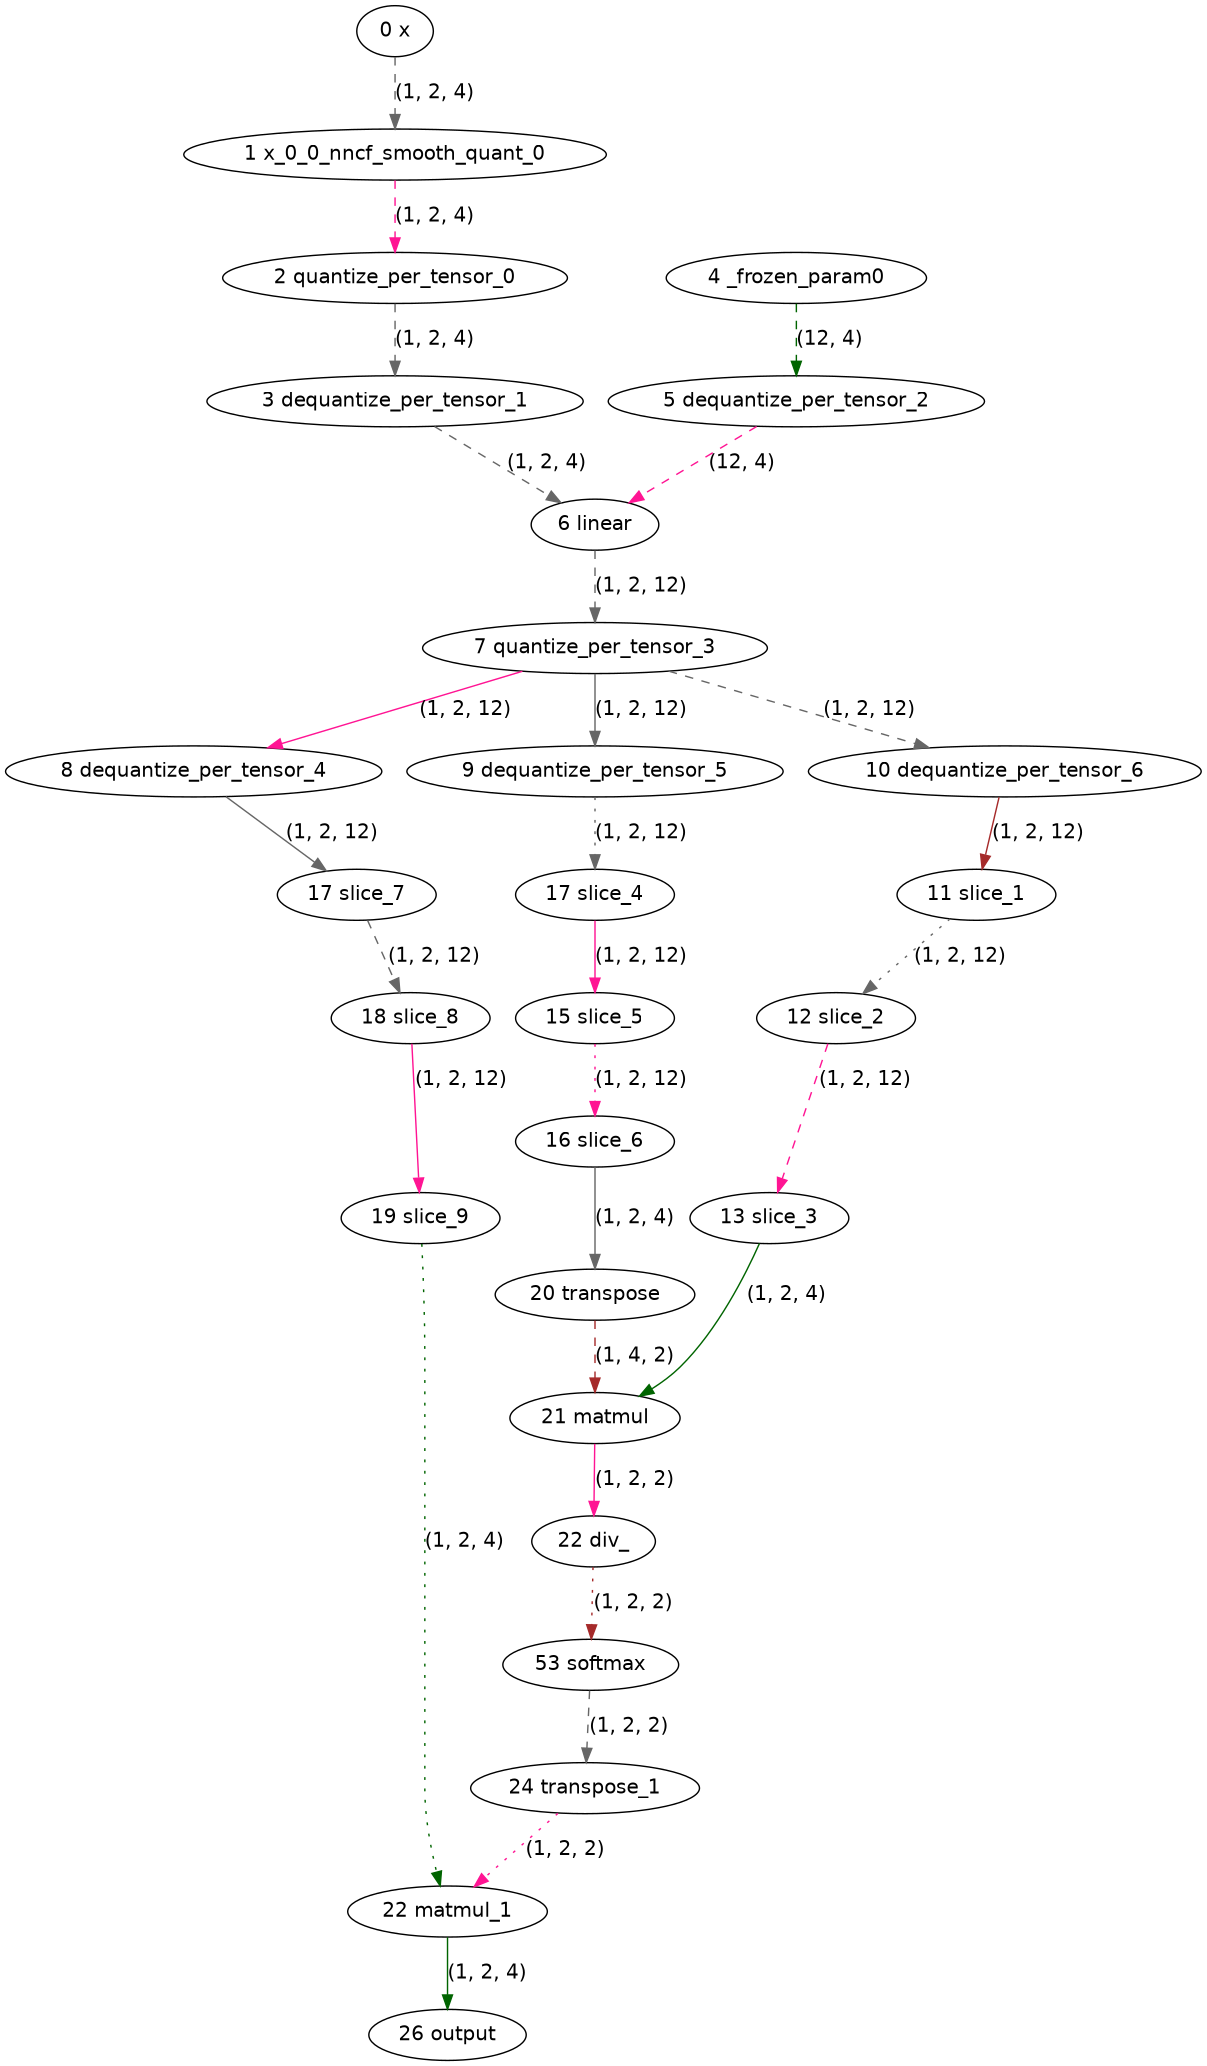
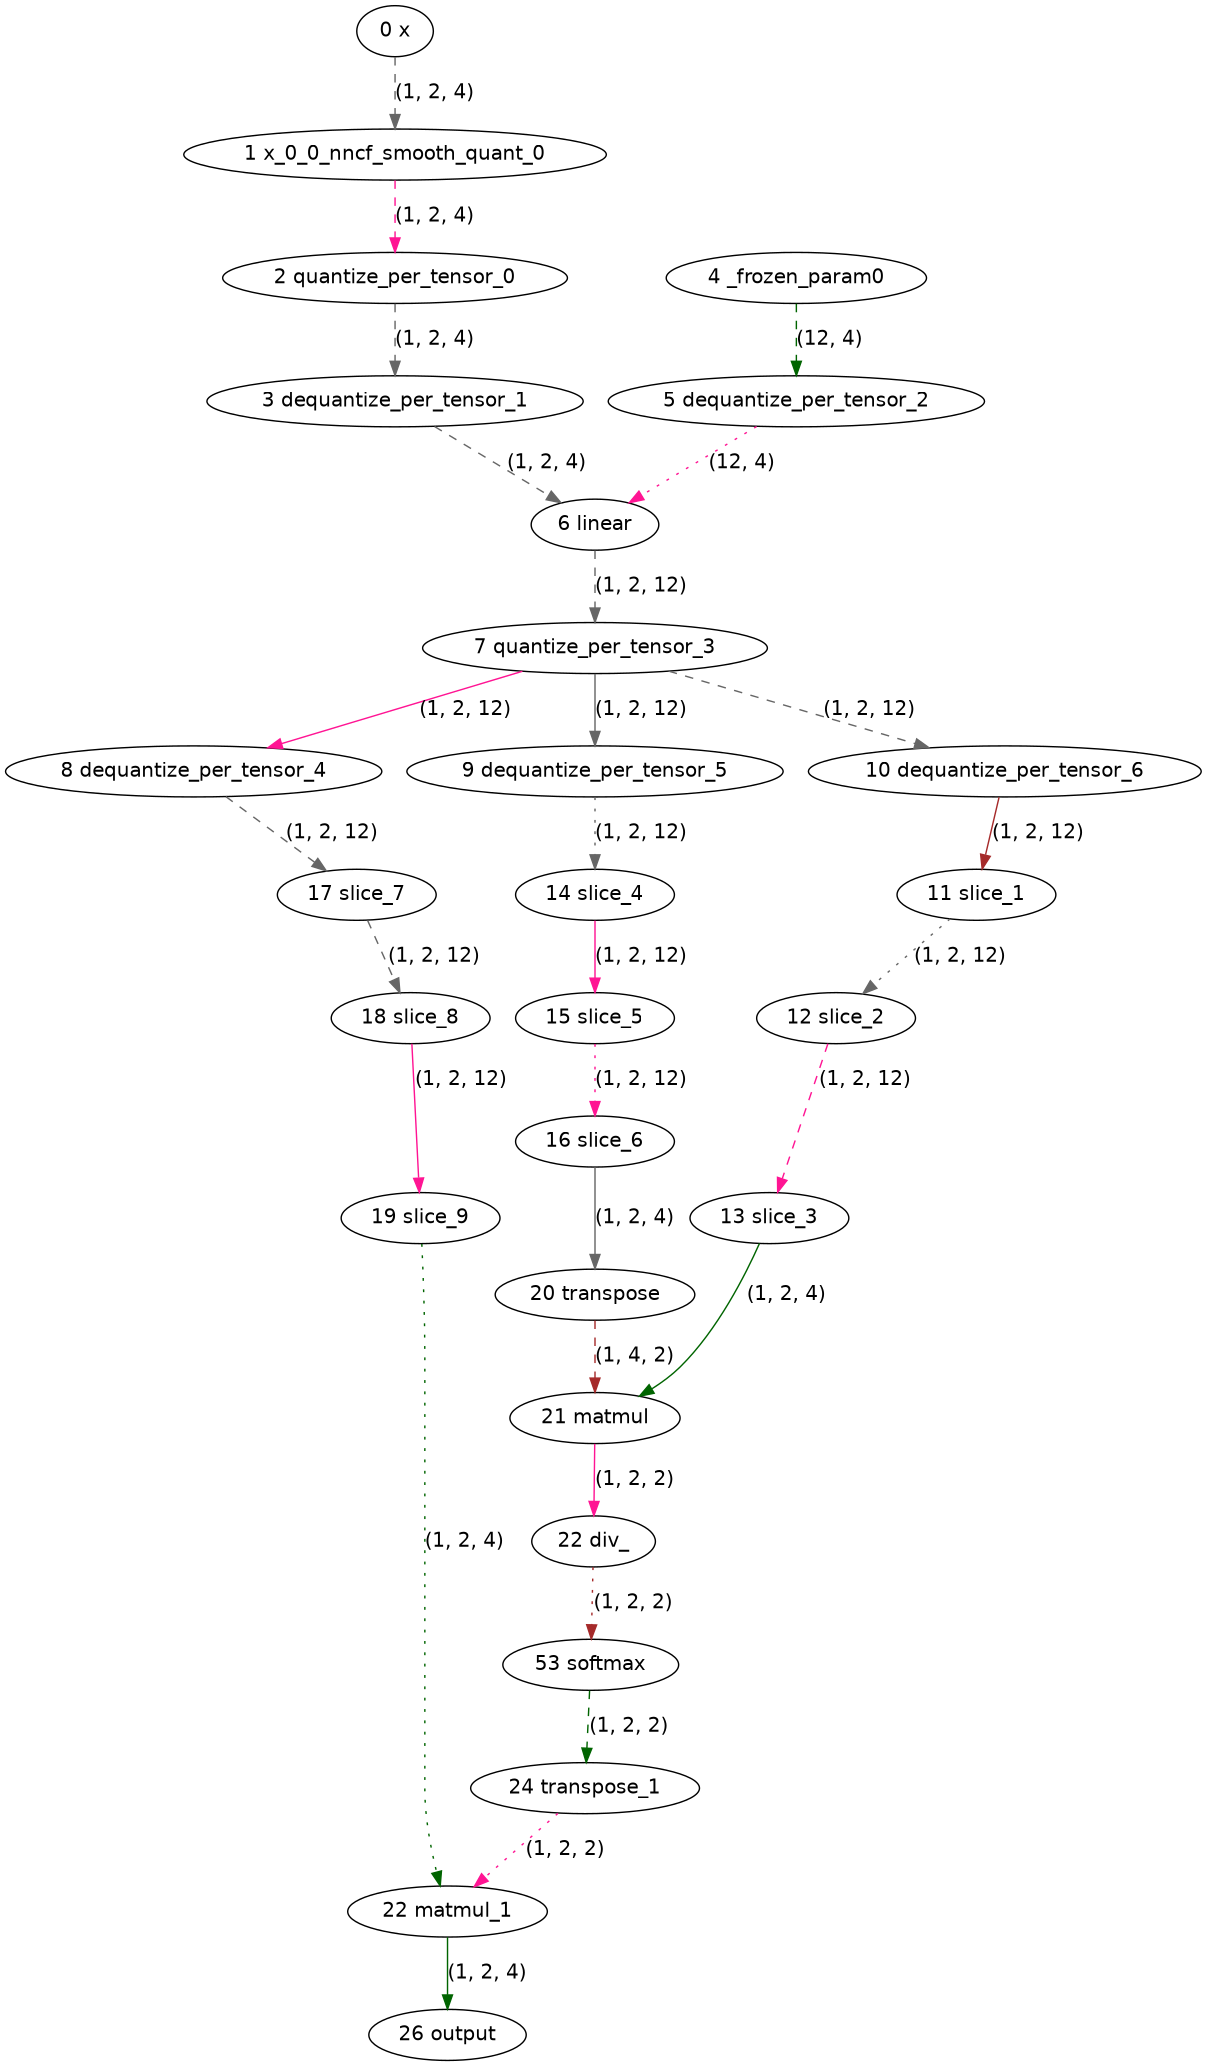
  strict digraph {
    fontname="DejaVu Sans"
    node [fontname="DejaVu Sans" type=slice]
    edge [color=gray40 fontname="DejaVu Sans" style=dashed]
    "0 x" [type=input]
    "1 x_0_0_nncf_smooth_quant_0" [type=call_module]
    "2 quantize_per_tensor_0" [type=quantize_per_tensor]
    "3 dequantize_per_tensor_1" [type=dequantize_per_tensor]
    "6 linear" [type=linear]
    "7 quantize_per_tensor_3" [type=quantize_per_tensor]
    "4 _frozen_param0" [type=get_attr]
    "5 dequantize_per_tensor_2" [type=dequantize_per_tensor]
    "8 dequantize_per_tensor_4" [type=dequantize_per_tensor]
    "9 dequantize_per_tensor_5" [type=dequantize_per_tensor]
    "10 dequantize_per_tensor_6" [type=dequantize_per_tensor]
    "17 slice_7"
-   "14 slice_4" [label="17 slice_4"]
+   "14 slice_4"
    "11 slice_1"
    "18 slice_8"
    "15 slice_5"
    "12 slice_2"
    "13 slice_3"
    "21 matmul" [type=matmul]
    "22 div_" [type=div_]
    "16 slice_6"
    "20 transpose" [type=transpose]
    "19 slice_9"
    n24 [label="22 matmul_1" type=matmul]
    "26 output" [type=output]
    n26 [label="53 softmax" type=softmax]
    "24 transpose_1" [type=transpose]
    "0 x" -> "1 x_0_0_nncf_smooth_quant_0" [label="(1, 2, 4)"]
    "1 x_0_0_nncf_smooth_quant_0" -> "2 quantize_per_tensor_0" [color=deeppink label="(1, 2, 4)"]
    "2 quantize_per_tensor_0" -> "3 dequantize_per_tensor_1" [label="(1, 2, 4)"]
    "3 dequantize_per_tensor_1" -> "6 linear" [label="(1, 2, 4)"]
    "6 linear" -> "7 quantize_per_tensor_3" [label="(1, 2, 12)"]
    "7 quantize_per_tensor_3" -> "8 dequantize_per_tensor_4" [color=deeppink label="(1, 2, 12)" style=solid]
    "7 quantize_per_tensor_3" -> "9 dequantize_per_tensor_5" [label="(1, 2, 12)" style=solid]
    "7 quantize_per_tensor_3" -> "10 dequantize_per_tensor_6" [label="(1, 2, 12)"]
    "4 _frozen_param0" -> "5 dequantize_per_tensor_2" [color=darkgreen label="(12, 4)"]
-   "5 dequantize_per_tensor_2" -> "6 linear" [color=deeppink label="(12, 4)"]
-   "8 dequantize_per_tensor_4" -> "17 slice_7" [label="(1, 2, 12)" style=solid]
+   "5 dequantize_per_tensor_2" -> "6 linear" [color=deeppink label="(12, 4)" style=dotted]
+   "8 dequantize_per_tensor_4" -> "17 slice_7" [label="(1, 2, 12)"]
    "9 dequantize_per_tensor_5" -> "14 slice_4" [label="(1, 2, 12)" style=dotted]
    "10 dequantize_per_tensor_6" -> "11 slice_1" [color=brown label="(1, 2, 12)" style=solid]
    "17 slice_7" -> "18 slice_8" [label="(1, 2, 12)"]
    "14 slice_4" -> "15 slice_5" [color=deeppink label="(1, 2, 12)" style=solid]
    "11 slice_1" -> "12 slice_2" [label="(1, 2, 12)" style=dotted]
    "18 slice_8" -> "19 slice_9" [color=deeppink label="(1, 2, 12)" style=solid]
    "15 slice_5" -> "16 slice_6" [color=deeppink label="(1, 2, 12)" style=dotted]
    "12 slice_2" -> "13 slice_3" [color=deeppink label="(1, 2, 12)"]
    "13 slice_3" -> "21 matmul" [color=darkgreen label="(1, 2, 4)" style=solid]
    "21 matmul" -> "22 div_" [color=deeppink label="(1, 2, 2)" style=solid]
    "22 div_" -> n26 [color=brown label="(1, 2, 2)" style=dotted]
    "16 slice_6" -> "20 transpose" [label="(1, 2, 4)" style=solid]
    "20 transpose" -> "21 matmul" [color=brown label="(1, 4, 2)"]
    "19 slice_9" -> n24 [color=darkgreen label="(1, 2, 4)" style=dotted]
    n24 -> "26 output" [color=darkgreen label="(1, 2, 4)" style=solid]
-   n26 -> "24 transpose_1" [label="(1, 2, 2)"]
+   n26 -> "24 transpose_1" [color=darkgreen label="(1, 2, 2)"]
    "24 transpose_1" -> n24 [color=deeppink label="(1, 2, 2)" style=dotted]
  }
